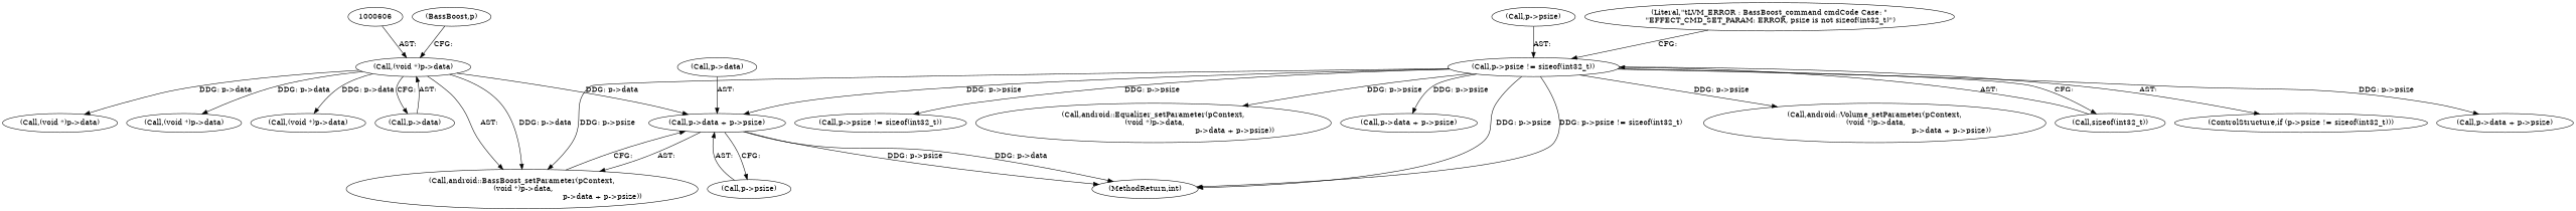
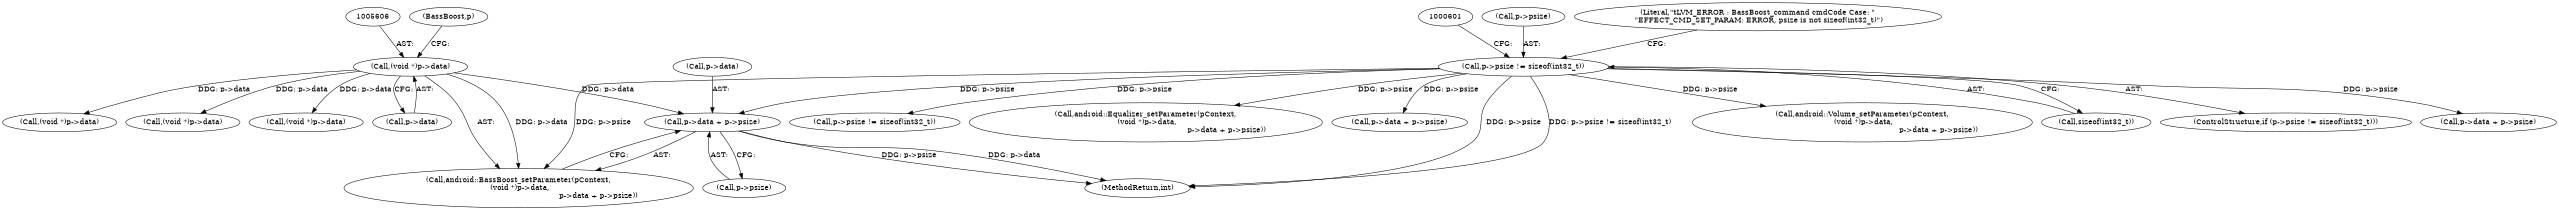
  digraph {
    n1 [label="(Call,p->data + p->psize)"]
    n2 [label="(Call,android::BassBoost_setParameter(pContext,\n (void *)p->data,\n                                                                    p->data + p->psize))"]
    n3 [label="(MethodReturn,int)"]
    n4 [label="(Call,p->psize)"]
    n5 [label="(Call,(void *)p->data)"]
    n6 [label="(Call,(void *)p->data)"]
    n7 [label="(Call,(void *)p->data)"]
    n8 [label="(Call,(void *)p->data)"]
    n9 [label="(Call,p->data)"]
    n10 [label="(Call,p->psize != sizeof(int32_t))"]
    n11 [label="(Call,android::Volume_setParameter(pContext,\n (void *)p->data,\n                                                                 p->data + p->psize))"]
    n12 [label="(Call,sizeof(int32_t))"]
    n13 [label="(ControlStructure,if (p->psize != sizeof(int32_t)))"]
    n14 [label="(Call,p->data + p->psize)"]
    n15 [label="(Call,p->psize != sizeof(int32_t))"]
    n16 [label="(Call,android::Equalizer_setParameter(pContext,\n (void *)p->data,\n                                                                     p->data + p->psize))"]
    n17 [label="(Call,p->data + p->psize)"]
    n18 [label="(Call,p->data)"]
    n19 [label="(Call,p->psize)"]
    n20 [label="(Literal,\"\tLVM_ERROR : BassBoost_command cmdCode Case: \"\n \"EFFECT_CMD_SET_PARAM: ERROR, psize is not sizeof(int32_t)\")"]
    n21 [label="(BassBoost,p)"]
-   1000606
+   1000606 [label=1005606]
+   1000601
    n1 -> n2 [label="AST: "]
    n1 -> n3 [label="DDG: p->psize"]
    n1 -> n3 [label="DDG: p->data"]
    n1 -> n4 [label="CFG: "]
    n2 -> n1 [label="CFG: "]
    n4 -> n1 [label="AST: "]
    n5 -> n1 [label="DDG: p->data"]
    n5 -> n2 [label="AST: "]
    n5 -> n2 [label="DDG: p->data"]
    n5 -> n6 [label="DDG: p->data"]
    n5 -> n7 [label="DDG: p->data"]
    n5 -> n8 [label="DDG: p->data"]
    n5 -> n9 [label="CFG: "]
    n9 -> n5 [label="AST: "]
    n10 -> n1 [label="DDG: p->psize"]
    n10 -> n2 [label="DDG: p->psize"]
    n10 -> n3 [label="DDG: p->psize != sizeof(int32_t)"]
    n10 -> n3 [label="DDG: p->psize"]
    n10 -> n11 [label="DDG: p->psize"]
    n10 -> n12 [label="CFG: "]
    n10 -> n13 [label="AST: "]
    n10 -> n14 [label="DDG: p->psize"]
    n10 -> n15 [label="DDG: p->psize"]
    n10 -> n16 [label="DDG: p->psize"]
    n10 -> n17 [label="DDG: p->psize"]
    n12 -> n10 [label="AST: "]
    n18 -> n1 [label="AST: "]
    n19 -> n10 [label="AST: "]
    n20 -> n10 [label="CFG: "]
    n21 -> n5 [label="CFG: "]
    1000606 -> n5 [label="AST: "]
+   1000601 -> n10 [label="CFG: "]
  }
